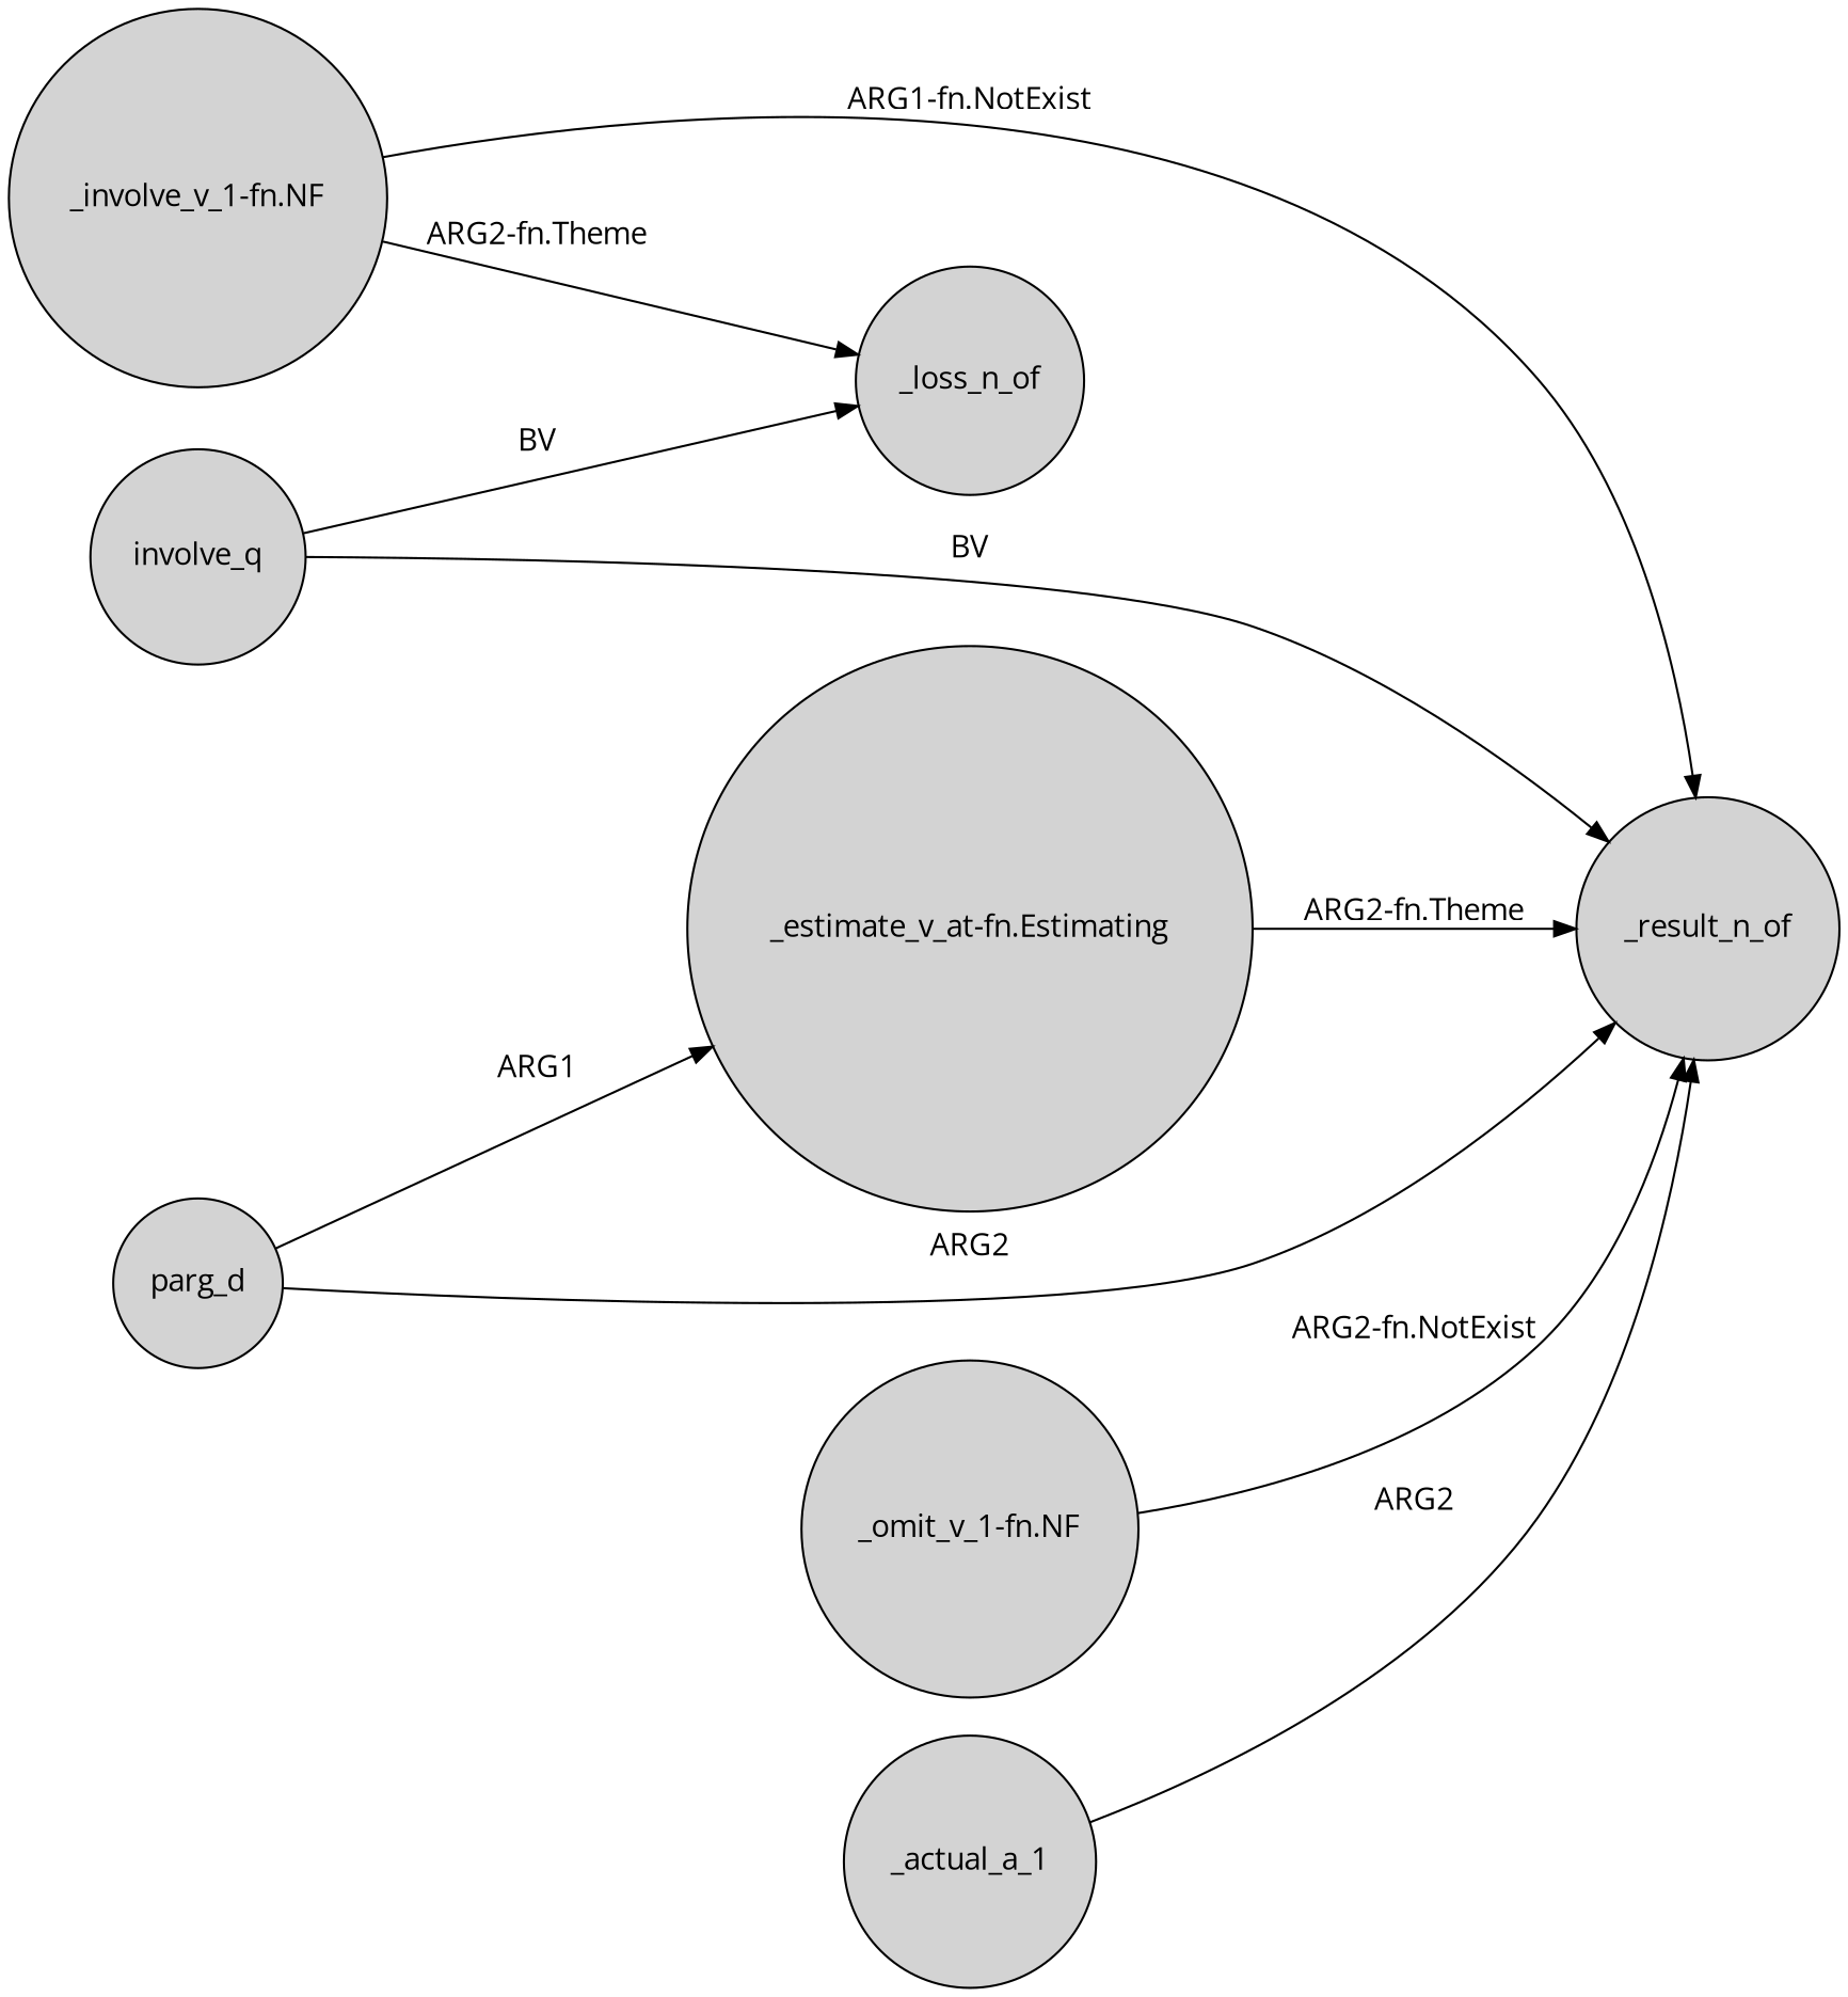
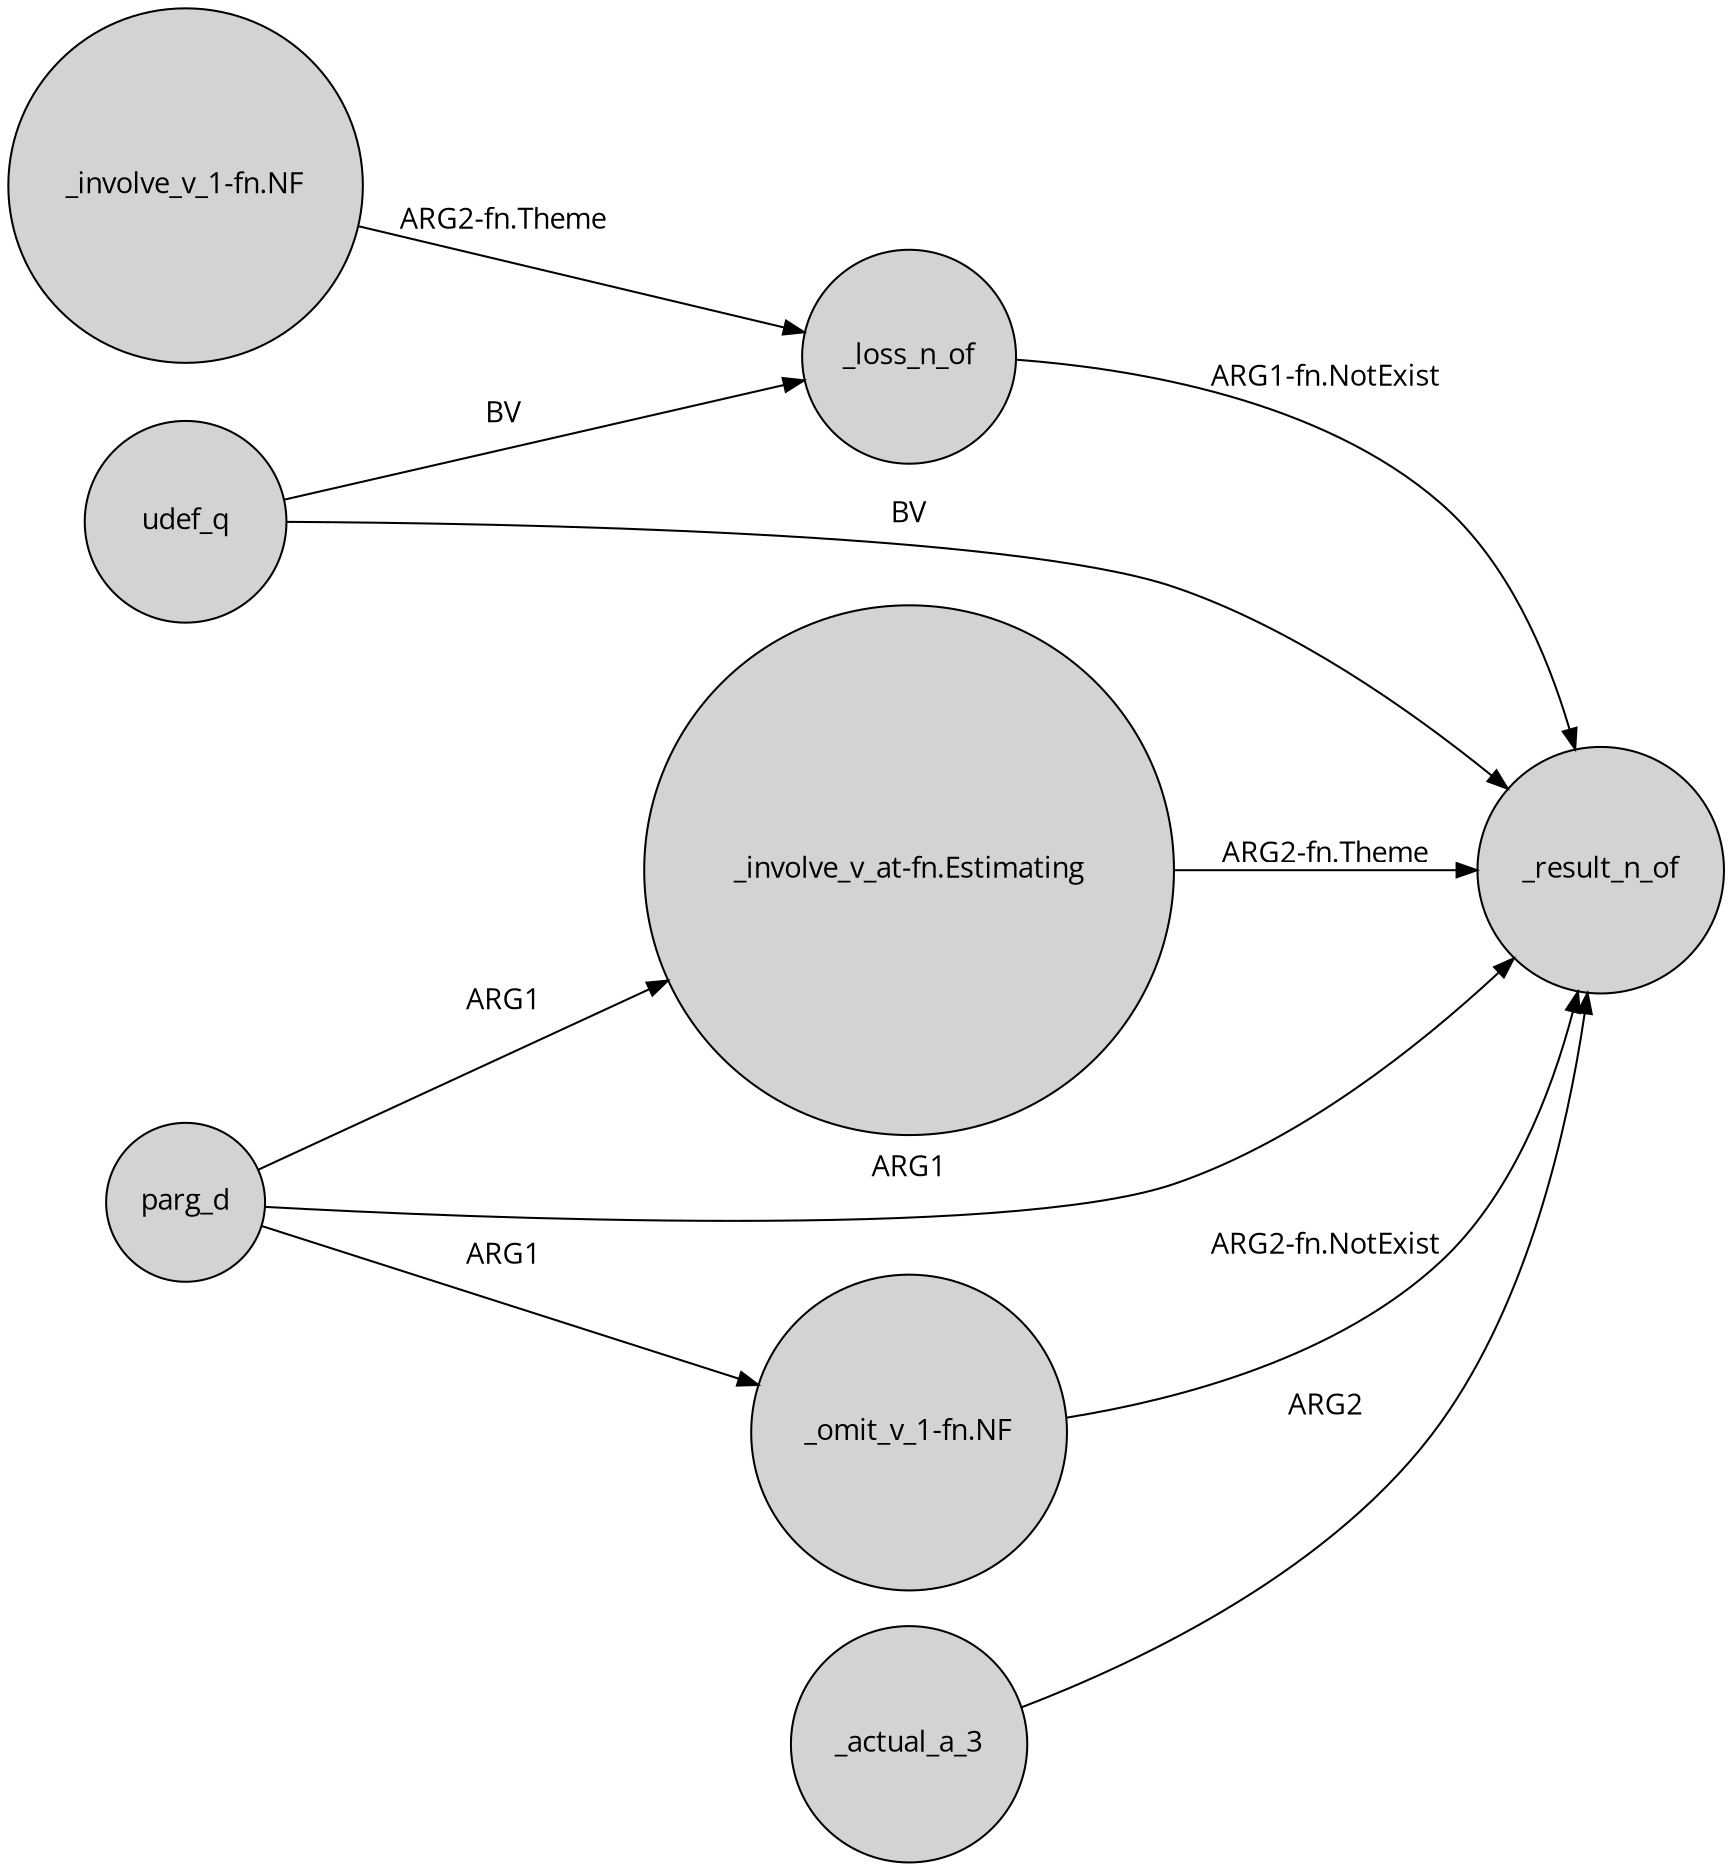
  digraph {
    fontname="Open Sans"
    rankdir=LR
    node [fontname="Open Sans" shape=circle style=filled]
    edge [fontname="Open Sans"]
    "_involve_v_1-fn.NF"
    _loss_n_of
    _result_n_of
-   udef_q [label=involve_q]
+   udef_q
    "_omit_v_1-fn.NF"
    parg_d
-   "_estimate_v_at-fn.Estimating"
-   _actual_a_1
+   "_estimate_v_at-fn.Estimating" [label="_involve_v_at-fn.Estimating"]
+   _actual_a_1 [label=_actual_a_3]
    "_involve_v_1-fn.NF" -> _loss_n_of [label="ARG2-fn.Theme"]
-   "_involve_v_1-fn.NF" -> _result_n_of [label="ARG1-fn.NotExist"]
+   _loss_n_of -> _result_n_of [label="ARG1-fn.NotExist"]
    udef_q -> _loss_n_of [label=BV]
    udef_q -> _result_n_of [label=BV]
    "_omit_v_1-fn.NF" -> _result_n_of [label="ARG2-fn.NotExist"]
-   parg_d -> _result_n_of [label=ARG2]
+   parg_d -> _result_n_of [label=ARG1]
+   parg_d -> "_omit_v_1-fn.NF" [label=ARG1]
    parg_d -> "_estimate_v_at-fn.Estimating" [label=ARG1]
    "_estimate_v_at-fn.Estimating" -> _result_n_of [label="ARG2-fn.Theme"]
    _actual_a_1 -> _result_n_of [label=ARG2]
  }
